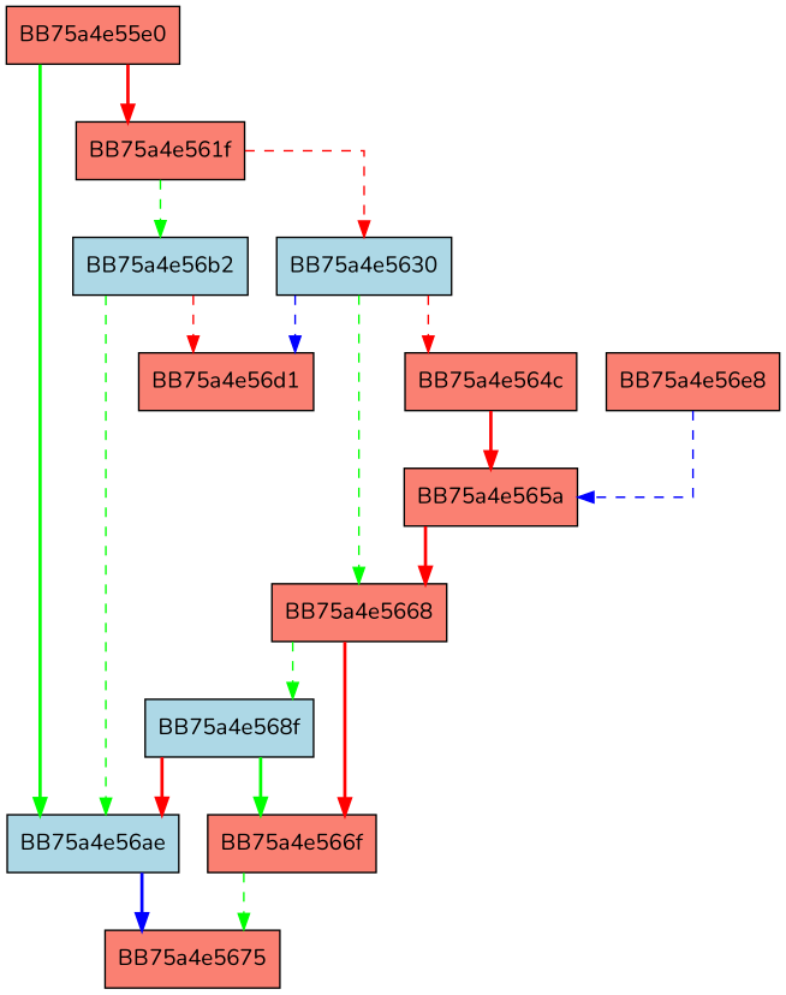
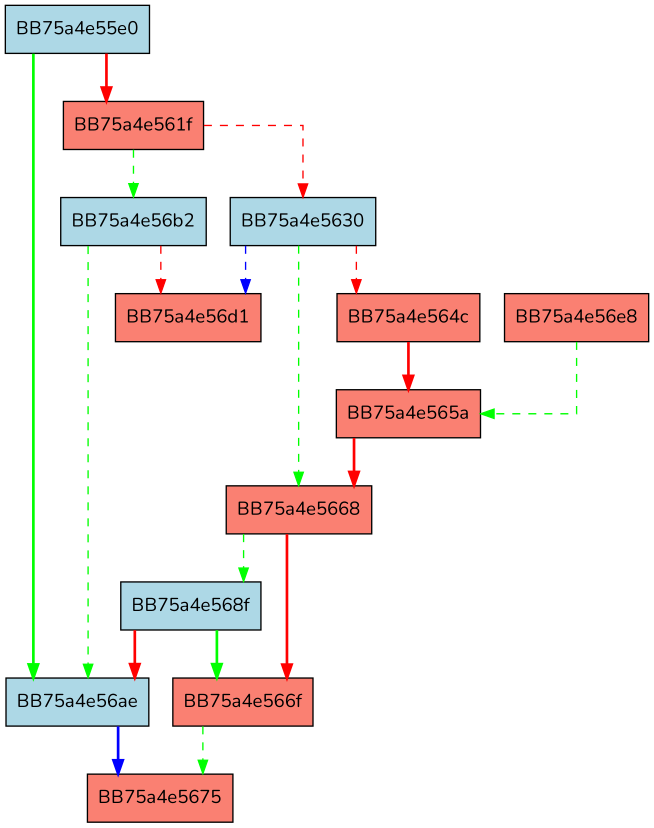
  digraph {
    fontname=Nunito
    splines=ortho
    node [fillcolor=salmon fontname=Nunito shape=box style=filled]
    edge [color=red fontname=Nunito style=dashed]
-   BB75a4e55e0
+   BB75a4e55e0 [fillcolor=lightblue]
    BB75a4e56ae [fillcolor=lightblue]
    BB75a4e561f
    BB75a4e5675
    BB75a4e56b2 [fillcolor=lightblue]
    BB75a4e5630 [fillcolor=lightblue]
    BB75a4e56d1
    BB75a4e5668
    BB75a4e564c
    BB75a4e568f [fillcolor=lightblue]
    BB75a4e566f
    BB75a4e565a
    BB75a4e56e8
    BB75a4e55e0 -> BB75a4e56ae [color=green style=bold]
    BB75a4e55e0 -> BB75a4e561f [style=bold]
    BB75a4e56ae -> BB75a4e5675 [color=blue style=bold]
    BB75a4e561f -> BB75a4e56b2 [color=green]
    BB75a4e561f -> BB75a4e5630
    BB75a4e56b2 -> BB75a4e56ae [color=green]
    BB75a4e56b2 -> BB75a4e56d1
    BB75a4e5630 -> BB75a4e56d1 [color=blue]
    BB75a4e5630 -> BB75a4e5668 [color=green]
    BB75a4e5630 -> BB75a4e564c
    BB75a4e5668 -> BB75a4e568f [color=green]
    BB75a4e5668 -> BB75a4e566f [style=bold]
    BB75a4e564c -> BB75a4e565a [style=bold]
    BB75a4e568f -> BB75a4e56ae [style=bold]
    BB75a4e568f -> BB75a4e566f [color=green style=bold]
    BB75a4e566f -> BB75a4e5675 [color=green]
    BB75a4e565a -> BB75a4e5668 [style=bold]
-   BB75a4e56e8 -> BB75a4e565a [color=blue]
+   BB75a4e56e8 -> BB75a4e565a [color=green]
  }
